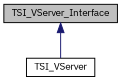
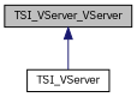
  digraph {
    fontname="IBM Plex Sans"
    node [color=black fontname="IBM Plex Sans" fontsize=10 shape=record style=filled]
-   n1 [fillcolor=grey75 fontcolor=black height=0.2 label=TSI_VServer_Interface width=0.4]
+   n1 [fillcolor=grey75 fontcolor=black height=0.2 label=TSI_VServer_VServer width=0.4]
    n2 [fillcolor=white height=0.2 label=TSI_VServer width=0.4]
    n1 -> n2 [color=midnightblue dir=back fontname="IBM Plex Sans" fontsize=10 labelfontname=Helvetica labelfontsize=10 style=solid]
  }
